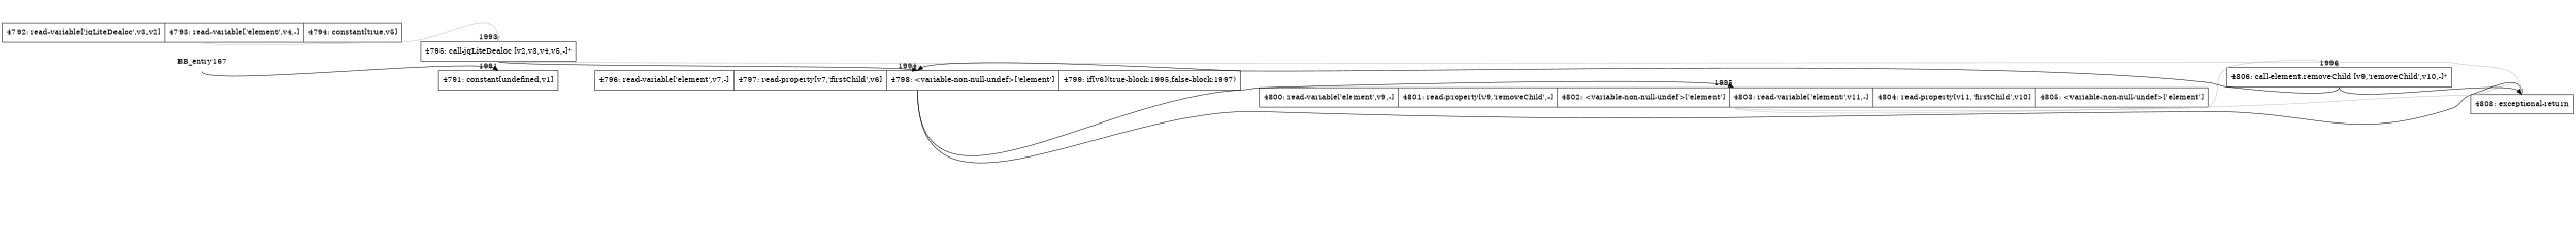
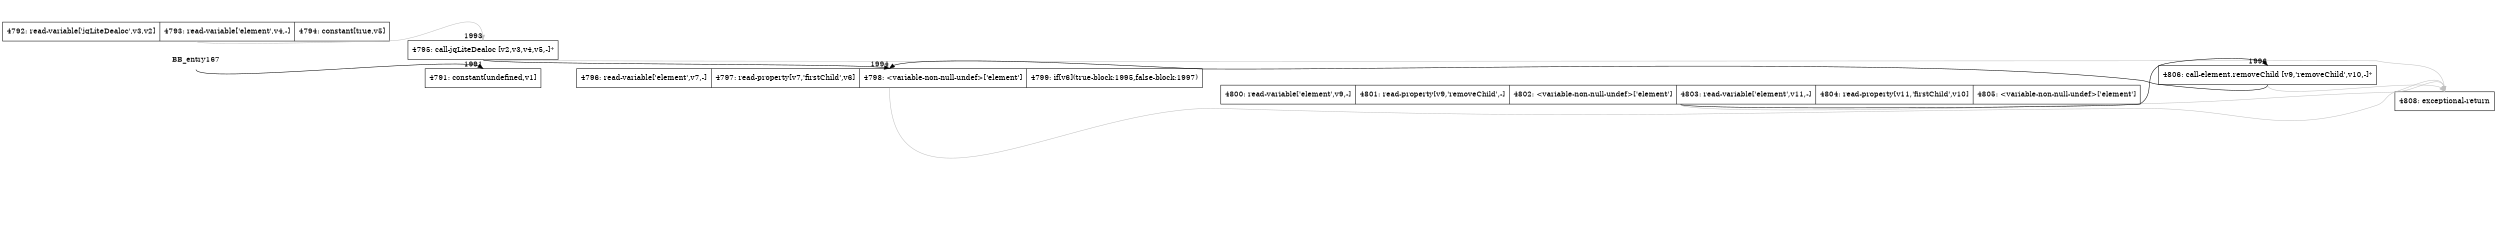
  digraph {
    rankdir=LR
    node [shape=record]
    edge [headport=n tailport=s]
    n1 [label=BB_entry167 shape=none]
    n2 [label="{4791: constant[undefined,v1]}"]
    n3 [label="{4792: read-variable['jqLiteDealoc',v3,v2]|4793: read-variable['element',v4,-]|4794: constant[true,v5]}"]
    n4 [label="{4795: call-jqLiteDealoc [v2,v3,v4,v5,-]*}"]
    n5 [label="{4808: exceptional-return}"]
    n6 [label="{4796: read-variable['element',v7,-]|4797: read-property[v7,'firstChild',v6]|4798: \<variable-non-null-undef\>['element']|4799: if[v6](true-block:1995,false-block:1997)}"]
    n7 [label="{4800: read-variable['element',v9,-]|4801: read-property[v9,'removeChild',-]|4802: \<variable-non-null-undef\>['element']|4803: read-variable['element',v11,-]|4804: read-property[v11,'firstChild',v10]|4805: \<variable-non-null-undef\>['element']}"]
    n8 [label="{4806: call-element.removeChild [v9,'removeChild',v10,-]*}"]
    n1 -> n2 [headlabel="    1991"]
    n3 -> n4 [color=gray headlabel="      1993"]
    n4 -> n5 [color=gray]
    n4 -> n6 [headlabel="      1994"]
-   n6 -> n5 [color=black]
-   n6 -> n7 [headlabel="      1995"]
+   n6 -> n5 [color=gray]
    n7 -> n5 [color=gray]
-   n7 -> n8 [headlabel="      1996" color=gray]
-   n8 -> n5 [color=black]
+   n7 -> n8 [headlabel="      1996"]
+   n8 -> n5 [color=gray]
    n8 -> n6
  }
